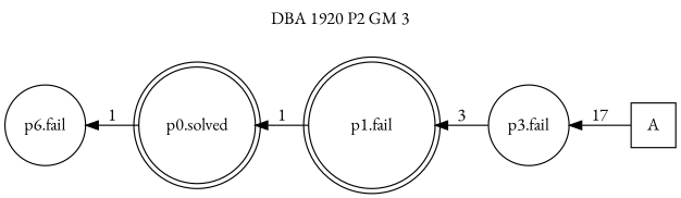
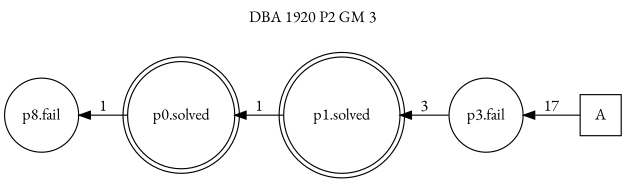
  digraph {
    fontname="EB Garamond"
    label=" DBA 1920 P2 GM 3 "
    labelloc=tl
    rankdir=RL
    node [fontname="EB Garamond" shape=circle]
    edge [fontname="EB Garamond"]
    n1 [label=A shape=square]
    n2 [label="p3.fail"]
-   n3 [label="p1.fail" shape=doublecircle]
+   n3 [label="p1.solved" shape=doublecircle]
    n4 [label="p0.solved" shape=doublecircle]
-   n5 [label="p6.fail"]
+   n5 [label="p8.fail"]
    n1 -> n2 [label=17]
    n2 -> n3 [label=3]
    n3 -> n4 [label=1]
    n4 -> n5 [label=1]
  }
